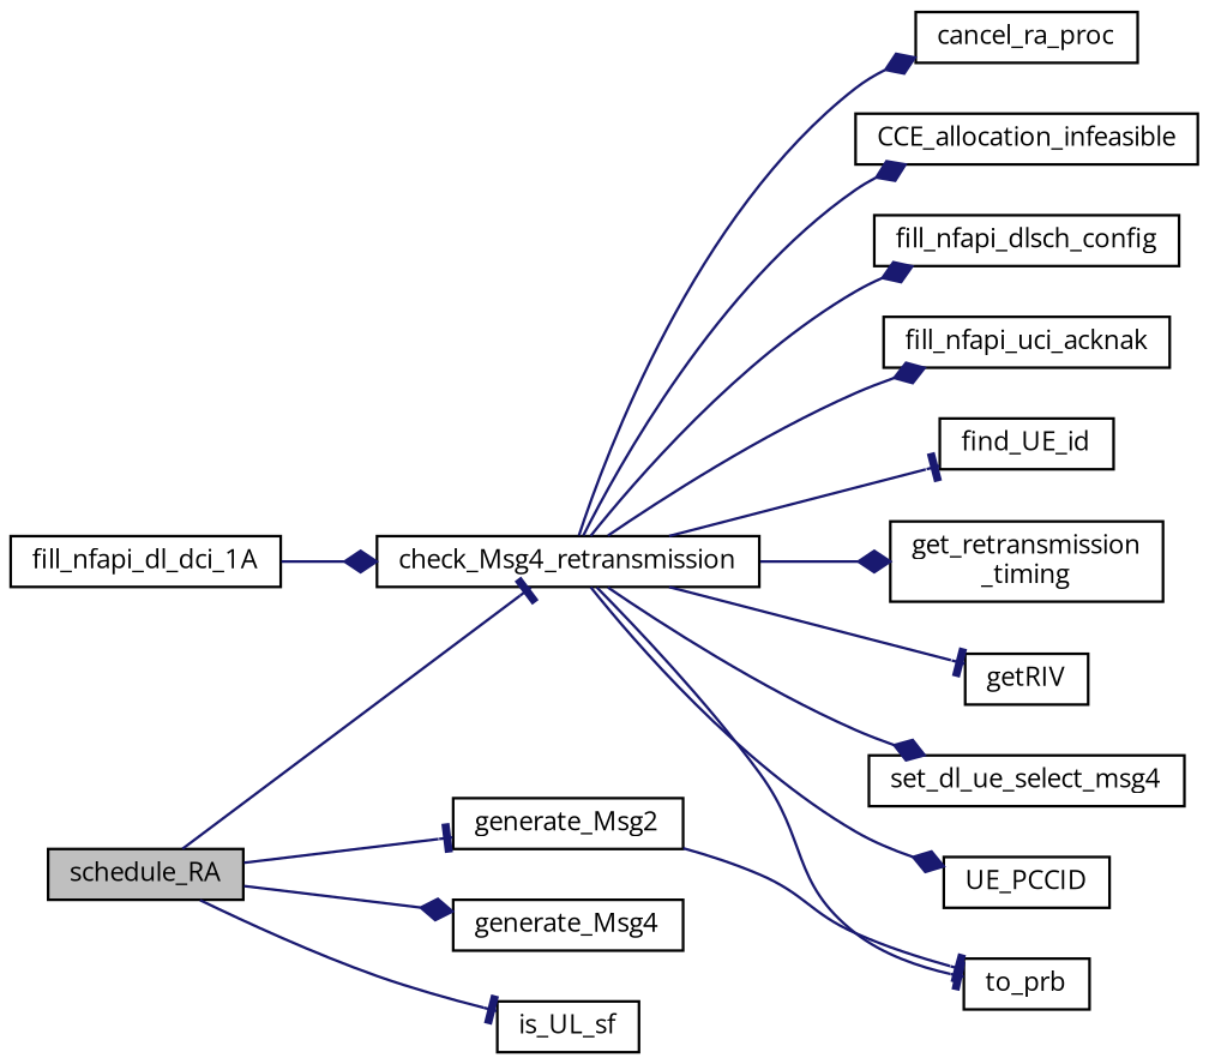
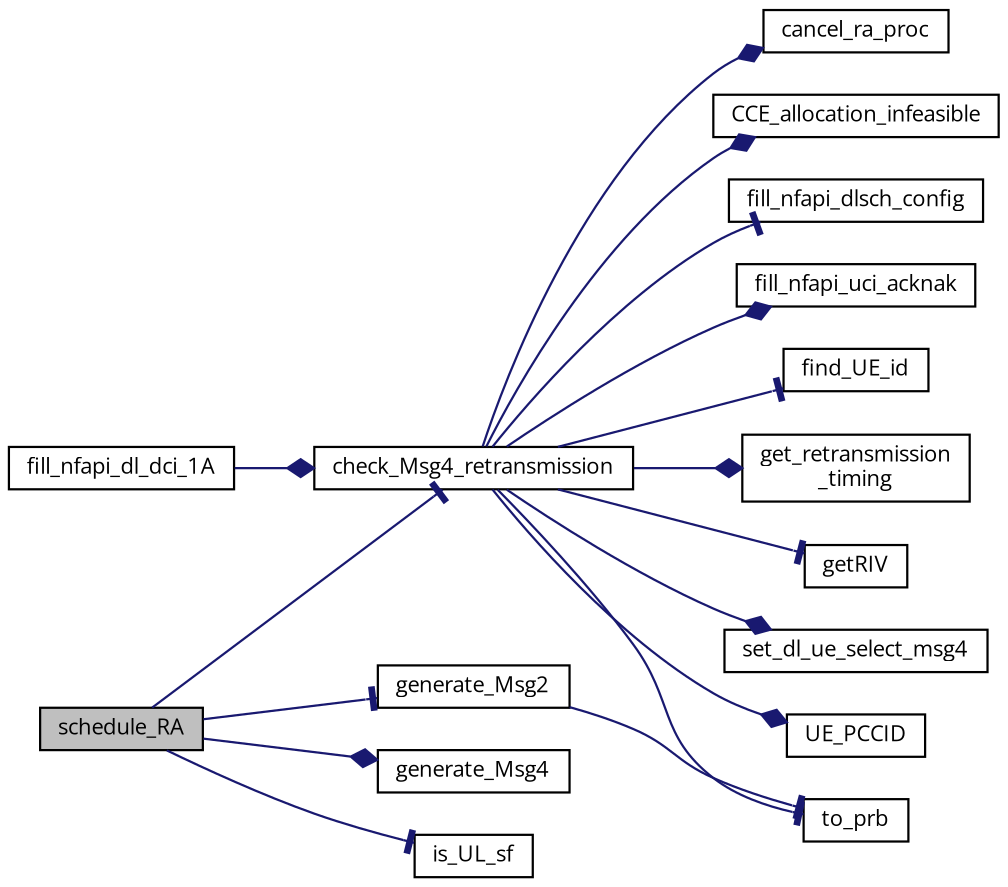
  digraph {
    fontname="Open Sans"
    rankdir=LR
    node [color=black fillcolor=white fontname="Open Sans" fontsize=10 shape=record style=filled]
    edge [arrowhead=tee color=midnightblue fontname="Open Sans" fontsize=10 labelfontname=Helvetica labelfontsize=10 style=solid]
    n1 [fillcolor=grey75 fontcolor=black height=0.2 label=schedule_RA width=0.4]
    n2 [height=0.2 label=check_Msg4_retransmission width=0.4]
    n3 [height=0.2 label=generate_Msg2 width=0.4]
    n4 [height=0.2 label=generate_Msg4 width=0.4]
    n5 [height=0.2 label=is_UL_sf width=0.4]
    n6 [height=0.2 label=cancel_ra_proc width=0.4]
    n7 [height=0.2 label=CCE_allocation_infeasible width=0.4]
    n8 [height=0.2 label=fill_nfapi_dlsch_config width=0.4]
    n9 [height=0.2 label=fill_nfapi_uci_acknak width=0.4]
    n10 [height=0.2 label=find_UE_id width=0.4]
    n11 [height=0.2 label="get_retransmission\l_timing" width=0.4]
    n12 [height=0.2 label=getRIV width=0.4]
    n13 [height=0.2 label=set_dl_ue_select_msg4 width=0.4]
    n14 [height=0.2 label=to_prb width=0.4]
    n15 [height=0.2 label=UE_PCCID width=0.4]
    n16 [height=0.2 label=fill_nfapi_dl_dci_1A width=0.4]
    n1 -> n2
    n1 -> n3
    n1 -> n4 [arrowhead=diamond]
    n1 -> n5
    n2 -> n6 [arrowhead=diamond]
    n2 -> n7 [arrowhead=diamond]
-   n2 -> n8 [arrowhead=diamond]
+   n2 -> n8
    n2 -> n9 [arrowhead=diamond]
    n2 -> n10
    n2 -> n11 [arrowhead=diamond]
    n2 -> n12
    n2 -> n13 [arrowhead=diamond]
    n2 -> n14
    n2 -> n15 [arrowhead=diamond]
    n3 -> n14
    n16 -> n2 [arrowhead=diamond]
  }
